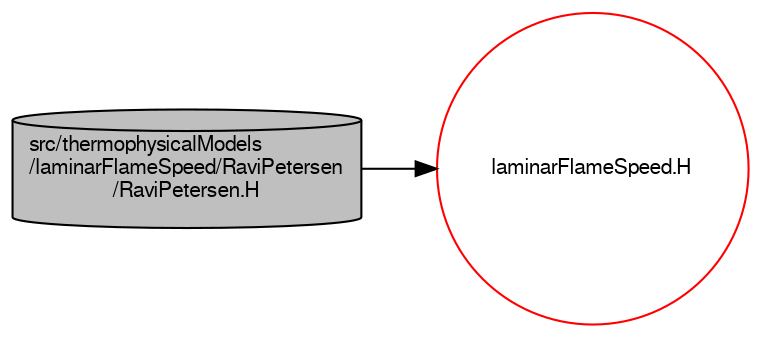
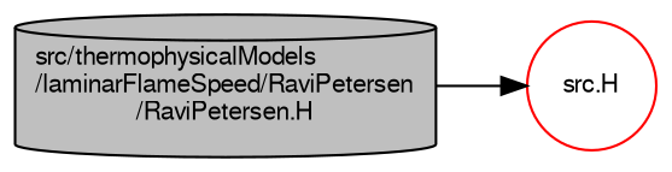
  digraph {
    rankdir=LR
    node [fontname=FreeSans fontsize=10]
    n1 [color=black fillcolor=grey75 fontcolor=black height=0.2 label="src/thermophysicalModels\l/laminarFlameSpeed/RaviPetersen\l/RaviPetersen.H" shape=cylinder style=filled width=0.4]
-   n2 [color=red height=0.2 label="laminarFlameSpeed.H" shape=circle width=0.4]
+   n2 [color=red height=0.2 label="src.H" shape=circle width=0.4]
    n1 -> n2 [color=black fontname=FreeSans fontsize=10 labelfontname=FreeSans labelfontsize=10 style=solid]
  }
